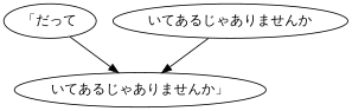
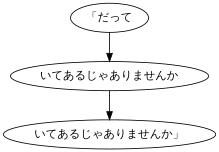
  digraph {
    fontname="Noto Sans"
    node [fontname="Noto Sans"]
    edge [fontname="Noto Sans"]
    n1 [label="「だって"]
    n2 [label="いてあるじゃありませんか」"]
    n3 [label="いてあるじゃありませんか"]
-   n1 -> n2
+   n1 -> n3
    n3 -> n2
  }
